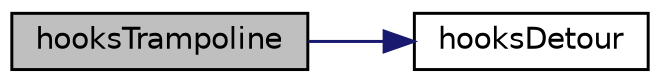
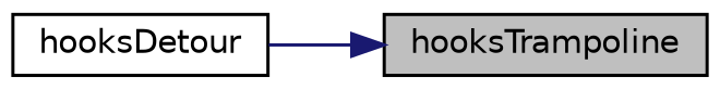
  digraph {
    rankdir=LR
    node [color=black fontname=Helvetica fontsize=10 shape=record style=filled]
    n1 [fillcolor=grey75 fontcolor=black height=0.2 label=hooksTrampoline width=0.4]
    n2 [fillcolor=white height=0.2 label=hooksDetour width=0.4]
-   n1 -> n2 [color=midnightblue fontname=Helvetica fontsize=10 labelfontname=Helvetica labelfontsize=10 style=solid]
+   n2 -> n1 [color=midnightblue fontname=Helvetica fontsize=10 labelfontname=Helvetica labelfontsize=10 style=solid]
  }
